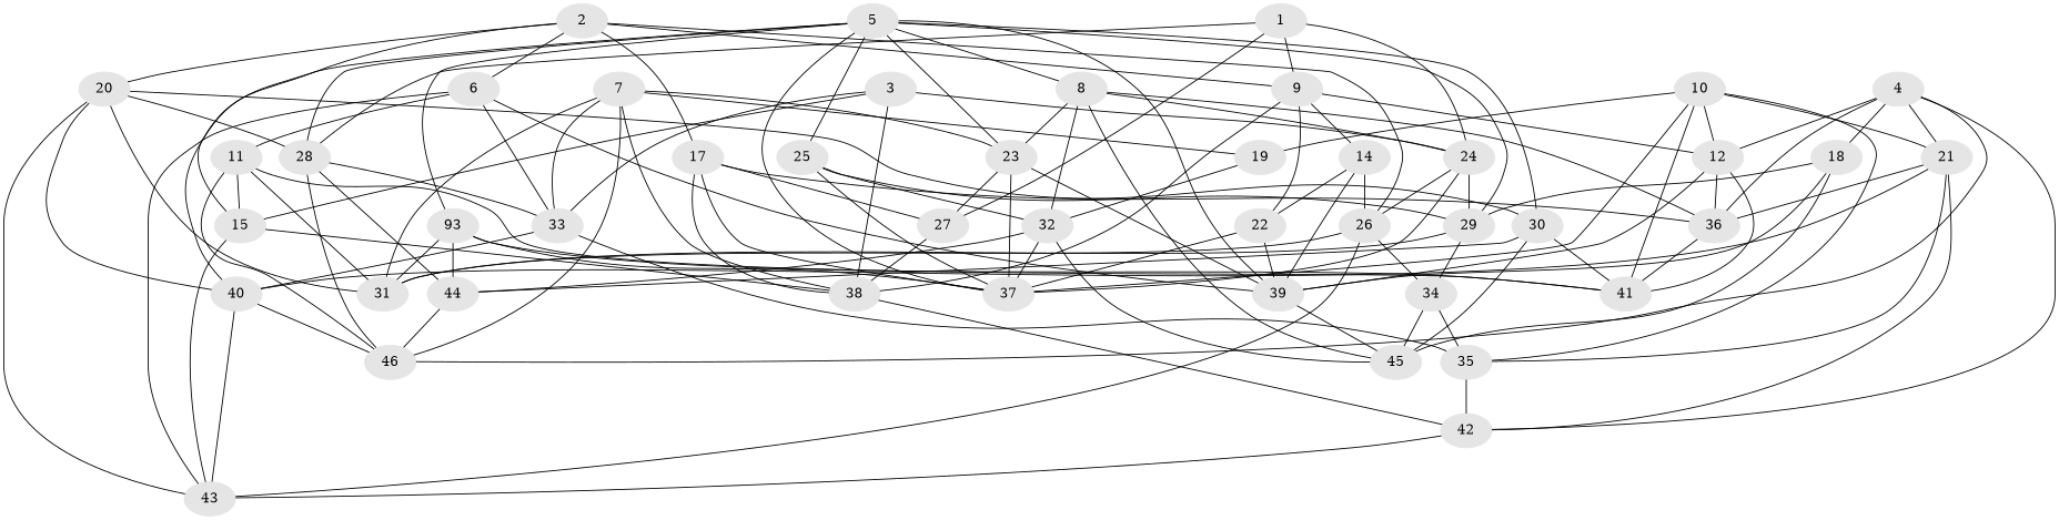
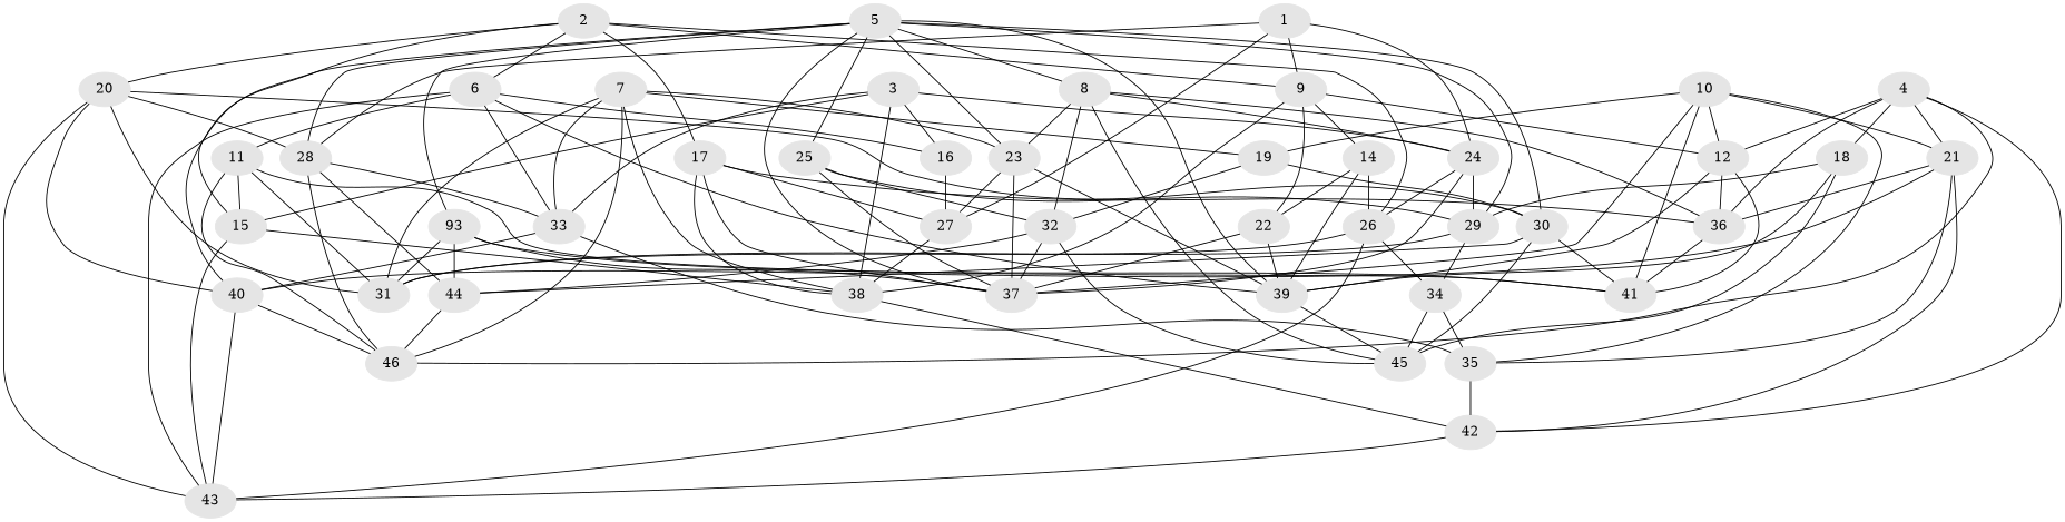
  graph {
    node [color=gray90 style=filled]
    edge [weight=1.0]
    1
    9
    24
    27
    28
    38
    12
    14
    22
    26
    29
    37
    33
    46
    44
    2
    6
    15
    17
    20
+   16
    39
    11
    43
    36
    30
    40
    31
    34
    3
    35
    42
    4
    18
    21
    41
    45
    5
    8
    n40 [label=93]
    23
    25
    32
    7
    19
    10
    1 -- 9
    1 -- 24
    1 -- 27
    1 -- 28
    9 -- 38
    9 -- 12
    9 -- 14
    9 -- 22
    24 -- 26
    24 -- 29
    24 -- 37
    27 -- 38 [weight=2.0]
    28 -- 33
    28 -- 46
    28 -- 44
    38 -- 42
    12 -- 39
    12 -- 36
    12 -- 41
    14 -- 22
    14 -- 26
    14 -- 39
    22 -- 37 [weight=2.0]
    22 -- 39
    26 -- 43
    26 -- 31
    26 -- 34
    29 -- 31
    29 -- 34
    33 -- 40
    33 -- 35
    44 -- 46
    2 -- 9
    2 -- 26
    2 -- 6
    2 -- 15
    2 -- 17
    2 -- 20
    6 -- 33
+   6 -- 16
    6 -- 39
    6 -- 11
    6 -- 43
    15 -- 38 [weight=2.0]
    15 -- 43
    17 -- 27
    17 -- 38
    17 -- 37
    17 -- 36
    20 -- 28
    20 -- 43
    20 -- 30
    20 -- 40
    20 -- 31
+   16 -- 27
    39 -- 45
    11 -- 46
    11 -- 15
    11 -- 31
    11 -- 41
    36 -- 41
    30 -- 44
    30 -- 41
    30 -- 45
    40 -- 46
    40 -- 43
    34 -- 35
    34 -- 45
    3 -- 24
    3 -- 38 [weight=2.0]
    3 -- 33
    3 -- 15
+   3 -- 16
    35 -- 42 [weight=2.0]
    42 -- 43
    4 -- 12
    4 -- 46
    4 -- 36
    4 -- 42
    4 -- 18
    4 -- 21
    18 -- 29
    18 -- 39
    18 -- 45
    21 -- 36
    21 -- 40
    21 -- 35
    21 -- 42
    5 -- 28
    5 -- 29
    5 -- 37
    5 -- 39
    5 -- 30
    5 -- 40
    5 -- 8
    5 -- n40
    5 -- 23
    5 -- 25
    8 -- 24
    8 -- 36
    8 -- 45
    8 -- 23
    8 -- 32
    n40 -- 37
    n40 -- 44 [weight=2.0]
    n40 -- 31
    n40 -- 41
    23 -- 27
    23 -- 37
    23 -- 39
    25 -- 29
    25 -- 37
    25 -- 32
    32 -- 37
    32 -- 44
    32 -- 45
    7 -- 38
    7 -- 33
    7 -- 46
    7 -- 31
    7 -- 23
    7 -- 19
+   19 -- 30
    19 -- 32
    10 -- 12
    10 -- 37
    10 -- 35
    10 -- 21
    10 -- 41
    10 -- 19
  }
